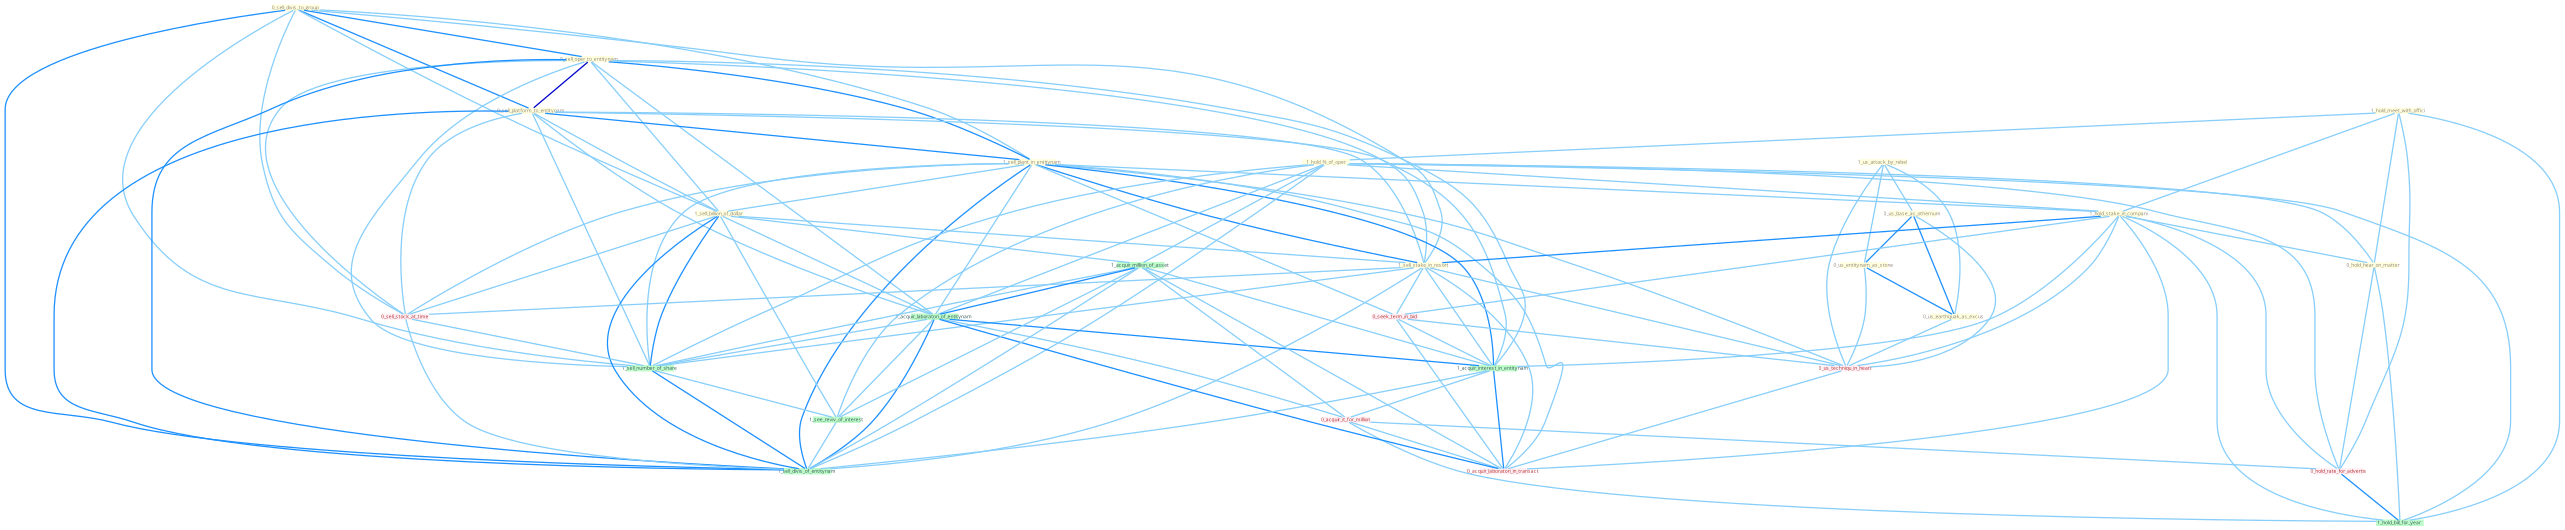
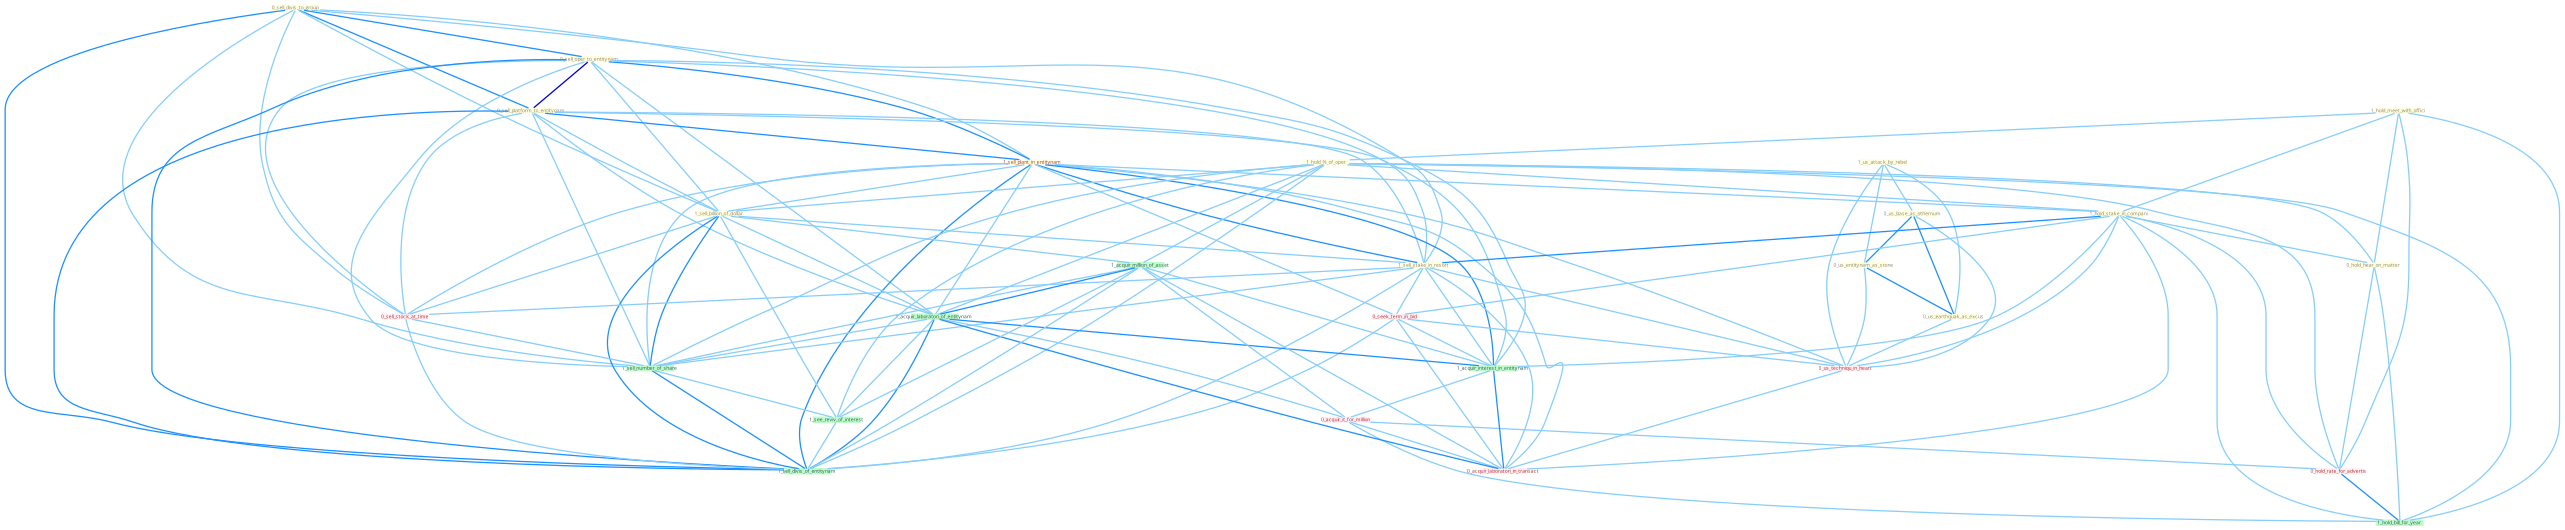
  graph {
    fontname="Open Sans"
    node [color="#ffffe0" fixedsize=true fontcolor="#8b7d6b" fontname="Open Sans" fontsize=4 shape=polygon style=filled]
    edge [color="#87cefa" fontname="Open Sans" w=1]
    "0_sell_divis_to_group " [height=.06 width=.5]
    "1_us_attack_by_rebel " [height=.06 width=.5]
    "1_hold_meet_with_offici " [height=.06 width=.5]
    "0_sell_oper_to_entitynam " [height=.06 width=.5]
    "0_us_base_as_othernum " [height=.06 width=.5]
    "0_sell_platform_to_entitynam " [height=.06 width=.5]
-   "1_sell_plant_in_entitynam " [height=.06 width=.5]
+   "1_sell_plant_in_entitynam " [fontcolor="#b22222" height=.06 width=.5]
    n8 [height=.06 label="1_hold_%_of_oper" width=.5]
    "0_us_entitynam_as_stone " [height=.06 width=.5]
    "1_sell_billion_of_dollar " [height=.06 width=.5]
    "0_us_earthquak_as_excus " [height=.06 width=.5]
    "1_hold_stake_in_compani " [height=.06 width=.5]
    "1_sell_stake_in_resort " [height=.06 width=.5]
    "0_hold_hear_on_matter " [height=.06 width=.5]
    "0_seek_term_in_bid " [color="#fff0f5" fontcolor="#b22222" height=.06 width=.5]
    "0_us_techniqu_in_heart " [color="#fff0f5" fontcolor="#b22222" height=.06 width=.5]
    "0_acquir_it_for_million " [color="#fff0f5" fontcolor="#b22222" height=.06 width=.5]
    "0_hold_rate_for_advertis " [color="#fff0f5" fontcolor="#b22222" height=.06 width=.5]
    "0_acquir_laboratori_in_transact " [color="#fff0f5" fontcolor="#b22222" height=.06 width=.5]
    "0_sell_stock_at_time " [color="#fff0f5" fontcolor="#b22222" height=.06 width=.5]
    "1_sell_number_of_share " [color="#BDFCC9" fontcolor="#2f4f4f" height=.06 width=.5]
    "1_sell_divis_of_entitynam " [color="#BDFCC9" fontcolor="#2f4f4f" height=.06 width=.5]
    "1_hold_bill_for_year " [color="#BDFCC9" fontcolor="#2f4f4f" height=.06 width=.5]
    "1_acquir_laboratori_of_entitynam " [color="#BDFCC9" fontcolor="#2f4f4f" height=.06 width=.5]
    "1_acquir_interest_in_entitynam " [color="#BDFCC9" fontcolor="#2f4f4f" height=.06 width=.5]
    "1_acquir_million_of_asset " [color="#BDFCC9" fontcolor="#2f4f4f" height=.06 width=.5]
    "1_see_reviv_of_interest " [color="#BDFCC9" fontcolor="#2f4f4f" height=.06 width=.5]
    subgraph sub_1 {
      "0_sell_divis_to_group "
      "1_us_attack_by_rebel "
      "1_hold_meet_with_offici "
      "0_sell_oper_to_entitynam "
      "0_us_base_as_othernum "
      "0_sell_platform_to_entitynam "
      "1_sell_plant_in_entitynam "
      n8
      "0_us_entitynam_as_stone "
      "1_sell_billion_of_dollar "
      "0_us_earthquak_as_excus "
      "1_hold_stake_in_compani "
      "1_sell_stake_in_resort "
      "0_hold_hear_on_matter "
    }
    subgraph sub_2 {
      "0_seek_term_in_bid "
      "0_us_techniqu_in_heart "
      "0_acquir_it_for_million "
      "0_hold_rate_for_advertis "
      "0_acquir_laboratori_in_transact "
      "0_sell_stock_at_time "
    }
    "0_sell_divis_to_group " -- "0_sell_oper_to_entitynam " [color="#1e90ff" w=2]
    "0_sell_divis_to_group " -- "0_sell_platform_to_entitynam " [color="#1e90ff" w=2]
    "0_sell_divis_to_group " -- "1_sell_plant_in_entitynam "
    "0_sell_divis_to_group " -- "1_sell_billion_of_dollar "
    "0_sell_divis_to_group " -- "1_sell_stake_in_resort "
    "0_sell_divis_to_group " -- "0_sell_stock_at_time "
    "0_sell_divis_to_group " -- "1_sell_number_of_share "
    "0_sell_divis_to_group " -- "1_sell_divis_of_entitynam " [color="#1e90ff" w=2]
    "1_us_attack_by_rebel " -- "0_us_base_as_othernum "
    "1_us_attack_by_rebel " -- "0_us_entitynam_as_stone "
    "1_us_attack_by_rebel " -- "0_us_earthquak_as_excus "
    "1_us_attack_by_rebel " -- "0_us_techniqu_in_heart "
    "1_hold_meet_with_offici " -- n8
    "1_hold_meet_with_offici " -- "1_hold_stake_in_compani "
    "1_hold_meet_with_offici " -- "0_hold_hear_on_matter "
    "1_hold_meet_with_offici " -- "0_hold_rate_for_advertis "
    "1_hold_meet_with_offici " -- "1_hold_bill_for_year "
    "0_sell_oper_to_entitynam " -- "0_sell_platform_to_entitynam " [color="#0000cd" w=3]
    "0_sell_oper_to_entitynam " -- "1_sell_plant_in_entitynam " [color="#1e90ff" w=2]
    "0_sell_oper_to_entitynam " -- "1_sell_billion_of_dollar "
    "0_sell_oper_to_entitynam " -- "1_sell_stake_in_resort "
    "0_sell_oper_to_entitynam " -- "0_sell_stock_at_time "
    "0_sell_oper_to_entitynam " -- "1_sell_number_of_share "
    "0_sell_oper_to_entitynam " -- "1_sell_divis_of_entitynam " [color="#1e90ff" w=2]
    "0_sell_oper_to_entitynam " -- "1_acquir_laboratori_of_entitynam "
    "0_sell_oper_to_entitynam " -- "1_acquir_interest_in_entitynam "
    "0_us_base_as_othernum " -- "0_us_entitynam_as_stone " [color="#1e90ff" w=2]
    "0_us_base_as_othernum " -- "0_us_earthquak_as_excus " [color="#1e90ff" w=2]
    "0_us_base_as_othernum " -- "0_us_techniqu_in_heart "
    "0_sell_platform_to_entitynam " -- "1_sell_plant_in_entitynam " [color="#1e90ff" w=2]
    "0_sell_platform_to_entitynam " -- "1_sell_billion_of_dollar "
    "0_sell_platform_to_entitynam " -- "1_sell_stake_in_resort "
    "0_sell_platform_to_entitynam " -- "0_sell_stock_at_time "
    "0_sell_platform_to_entitynam " -- "1_sell_number_of_share "
    "0_sell_platform_to_entitynam " -- "1_sell_divis_of_entitynam " [color="#1e90ff" w=2]
    "0_sell_platform_to_entitynam " -- "1_acquir_laboratori_of_entitynam "
    "0_sell_platform_to_entitynam " -- "1_acquir_interest_in_entitynam "
    "1_sell_plant_in_entitynam " -- "1_sell_billion_of_dollar "
    "1_sell_plant_in_entitynam " -- "1_hold_stake_in_compani "
    "1_sell_plant_in_entitynam " -- "1_sell_stake_in_resort " [color="#1e90ff" w=2]
    "1_sell_plant_in_entitynam " -- "0_seek_term_in_bid "
    "1_sell_plant_in_entitynam " -- "0_us_techniqu_in_heart "
    "1_sell_plant_in_entitynam " -- "0_acquir_laboratori_in_transact "
    "1_sell_plant_in_entitynam " -- "0_sell_stock_at_time "
    "1_sell_plant_in_entitynam " -- "1_sell_number_of_share "
    "1_sell_plant_in_entitynam " -- "1_sell_divis_of_entitynam " [color="#1e90ff" w=2]
    "1_sell_plant_in_entitynam " -- "1_acquir_laboratori_of_entitynam "
    "1_sell_plant_in_entitynam " -- "1_acquir_interest_in_entitynam " [color="#1e90ff" w=2]
+   n8 -- "1_sell_billion_of_dollar "
    n8 -- "1_hold_stake_in_compani "
    n8 -- "0_hold_hear_on_matter "
    n8 -- "0_hold_rate_for_advertis "
    n8 -- "1_sell_number_of_share "
    n8 -- "1_sell_divis_of_entitynam "
    n8 -- "1_hold_bill_for_year "
    n8 -- "1_acquir_laboratori_of_entitynam "
    n8 -- "1_acquir_million_of_asset "
    n8 -- "1_see_reviv_of_interest "
    "0_us_entitynam_as_stone " -- "0_us_earthquak_as_excus " [color="#1e90ff" w=2]
    "0_us_entitynam_as_stone " -- "0_us_techniqu_in_heart "
    "1_sell_billion_of_dollar " -- "1_sell_stake_in_resort "
    "1_sell_billion_of_dollar " -- "0_sell_stock_at_time "
    "1_sell_billion_of_dollar " -- "1_sell_number_of_share " [color="#1e90ff" w=2]
    "1_sell_billion_of_dollar " -- "1_sell_divis_of_entitynam " [color="#1e90ff" w=2]
    "1_sell_billion_of_dollar " -- "1_acquir_laboratori_of_entitynam "
    "1_sell_billion_of_dollar " -- "1_acquir_million_of_asset "
    "1_sell_billion_of_dollar " -- "1_see_reviv_of_interest "
    "0_us_earthquak_as_excus " -- "0_us_techniqu_in_heart "
    "1_hold_stake_in_compani " -- "1_sell_stake_in_resort " [color="#1e90ff" w=2]
    "1_hold_stake_in_compani " -- "0_hold_hear_on_matter "
    "1_hold_stake_in_compani " -- "0_seek_term_in_bid "
    "1_hold_stake_in_compani " -- "0_us_techniqu_in_heart "
    "1_hold_stake_in_compani " -- "0_hold_rate_for_advertis "
    "1_hold_stake_in_compani " -- "0_acquir_laboratori_in_transact "
    "1_hold_stake_in_compani " -- "1_hold_bill_for_year "
    "1_hold_stake_in_compani " -- "1_acquir_interest_in_entitynam "
    "1_sell_stake_in_resort " -- "0_seek_term_in_bid "
    "1_sell_stake_in_resort " -- "0_us_techniqu_in_heart "
    "1_sell_stake_in_resort " -- "0_acquir_laboratori_in_transact "
    "1_sell_stake_in_resort " -- "0_sell_stock_at_time "
    "1_sell_stake_in_resort " -- "1_sell_number_of_share "
    "1_sell_stake_in_resort " -- "1_sell_divis_of_entitynam "
    "1_sell_stake_in_resort " -- "1_acquir_interest_in_entitynam "
    "0_hold_hear_on_matter " -- "0_hold_rate_for_advertis "
    "0_hold_hear_on_matter " -- "1_hold_bill_for_year "
    "0_seek_term_in_bid " -- "0_us_techniqu_in_heart "
    "0_seek_term_in_bid " -- "0_acquir_laboratori_in_transact "
    "0_seek_term_in_bid " -- "1_acquir_interest_in_entitynam "
    "0_us_techniqu_in_heart " -- "0_acquir_laboratori_in_transact "
    "0_acquir_it_for_million " -- "0_hold_rate_for_advertis "
    "0_acquir_it_for_million " -- "0_acquir_laboratori_in_transact "
    "0_acquir_it_for_million " -- "1_hold_bill_for_year "
    "0_hold_rate_for_advertis " -- "1_hold_bill_for_year " [color="#1e90ff" w=2]
    "0_sell_stock_at_time " -- "1_sell_number_of_share "
    "0_sell_stock_at_time " -- "1_sell_divis_of_entitynam "
    "1_sell_number_of_share " -- "1_sell_divis_of_entitynam " [color="#1e90ff" w=2]
    "1_sell_number_of_share " -- "1_see_reviv_of_interest "
    "1_acquir_laboratori_of_entitynam " -- "0_acquir_it_for_million "
    "1_acquir_laboratori_of_entitynam " -- "0_acquir_laboratori_in_transact " [color="#1e90ff" w=2]
    "1_acquir_laboratori_of_entitynam " -- "1_sell_number_of_share "
    "1_acquir_laboratori_of_entitynam " -- "1_sell_divis_of_entitynam " [color="#1e90ff" w=2]
    "1_acquir_laboratori_of_entitynam " -- "1_acquir_interest_in_entitynam " [color="#1e90ff" w=2]
    "1_acquir_laboratori_of_entitynam " -- "1_see_reviv_of_interest "
    "1_acquir_interest_in_entitynam " -- "0_acquir_it_for_million "
    "1_acquir_interest_in_entitynam " -- "0_acquir_laboratori_in_transact " [color="#1e90ff" w=2]
-   "1_acquir_interest_in_entitynam " -- "1_sell_divis_of_entitynam "
+   "0_seek_term_in_bid " -- "1_sell_divis_of_entitynam "
    "1_acquir_million_of_asset " -- "0_acquir_it_for_million "
    "1_acquir_million_of_asset " -- "0_acquir_laboratori_in_transact "
    "1_acquir_million_of_asset " -- "1_sell_number_of_share "
    "1_acquir_million_of_asset " -- "1_sell_divis_of_entitynam "
    "1_acquir_million_of_asset " -- "1_acquir_laboratori_of_entitynam " [color="#1e90ff" w=2]
    "1_acquir_million_of_asset " -- "1_acquir_interest_in_entitynam "
    "1_acquir_million_of_asset " -- "1_see_reviv_of_interest "
    "1_see_reviv_of_interest " -- "1_sell_divis_of_entitynam "
  }
